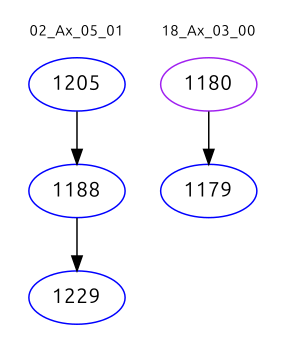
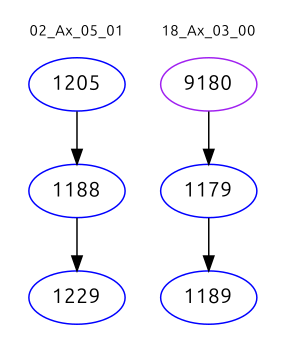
  digraph {
    fontname=Ubuntu
    node [color=blue fontname=Ubuntu]
    edge [color=black fontname=Ubuntu]
    n1 [label=1205]
    n2 [label=1188]
    n3 [label=1229]
-   n4 [color=purple label=1180]
+   n4 [color=purple label=9180]
    n5 [label=1179]
+   n6 [label=1189]
    subgraph cluster_1 {
      color=white
      fontsize=10
      label="02_Ax_05_01"
      n1
      n2
      n3
    }
    subgraph cluster_2 {
      color=white
      fontsize=10
      label="18_Ax_03_00"
      n4
      n5
+     n6
    }
    n1 -> n2
    n2 -> n3
    n4 -> n5
+   n5 -> n6
  }
